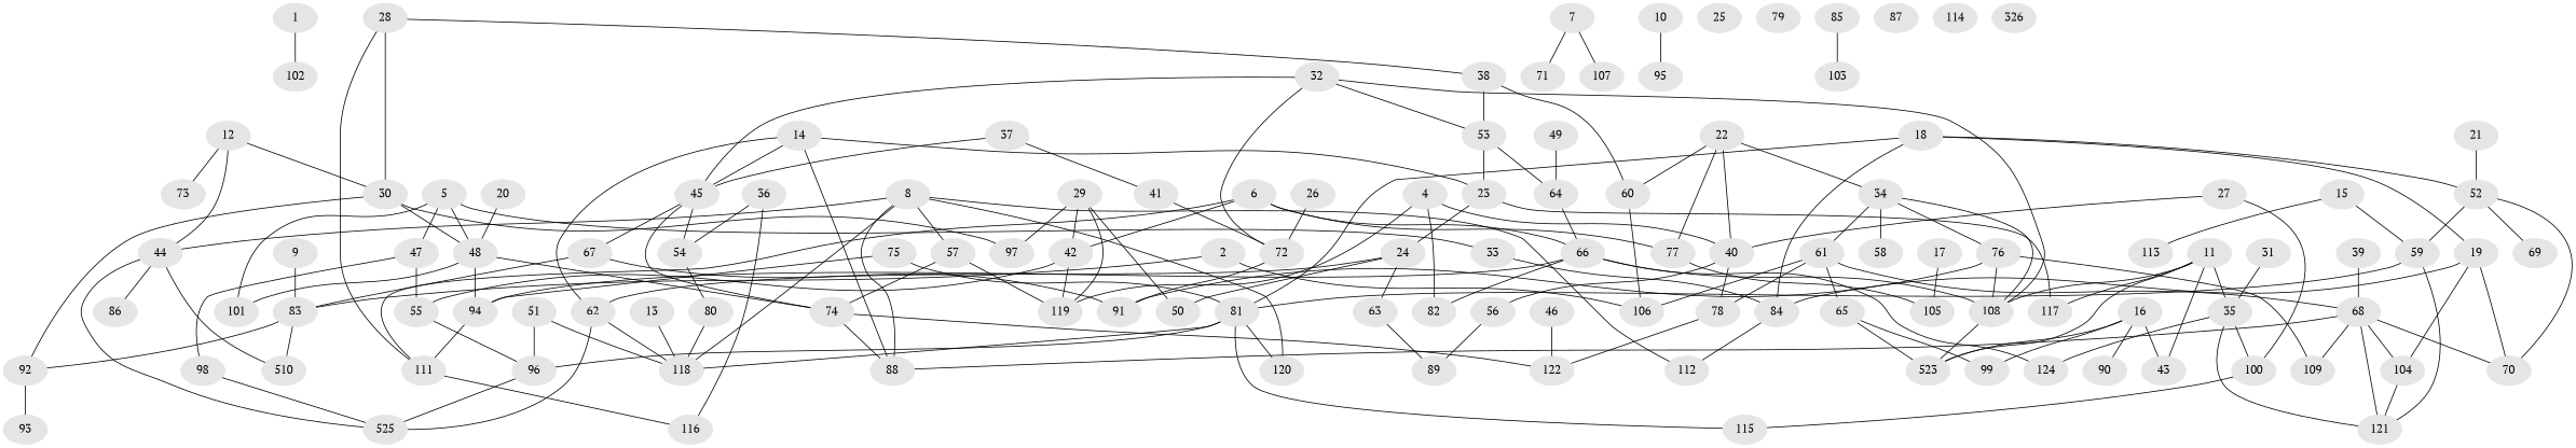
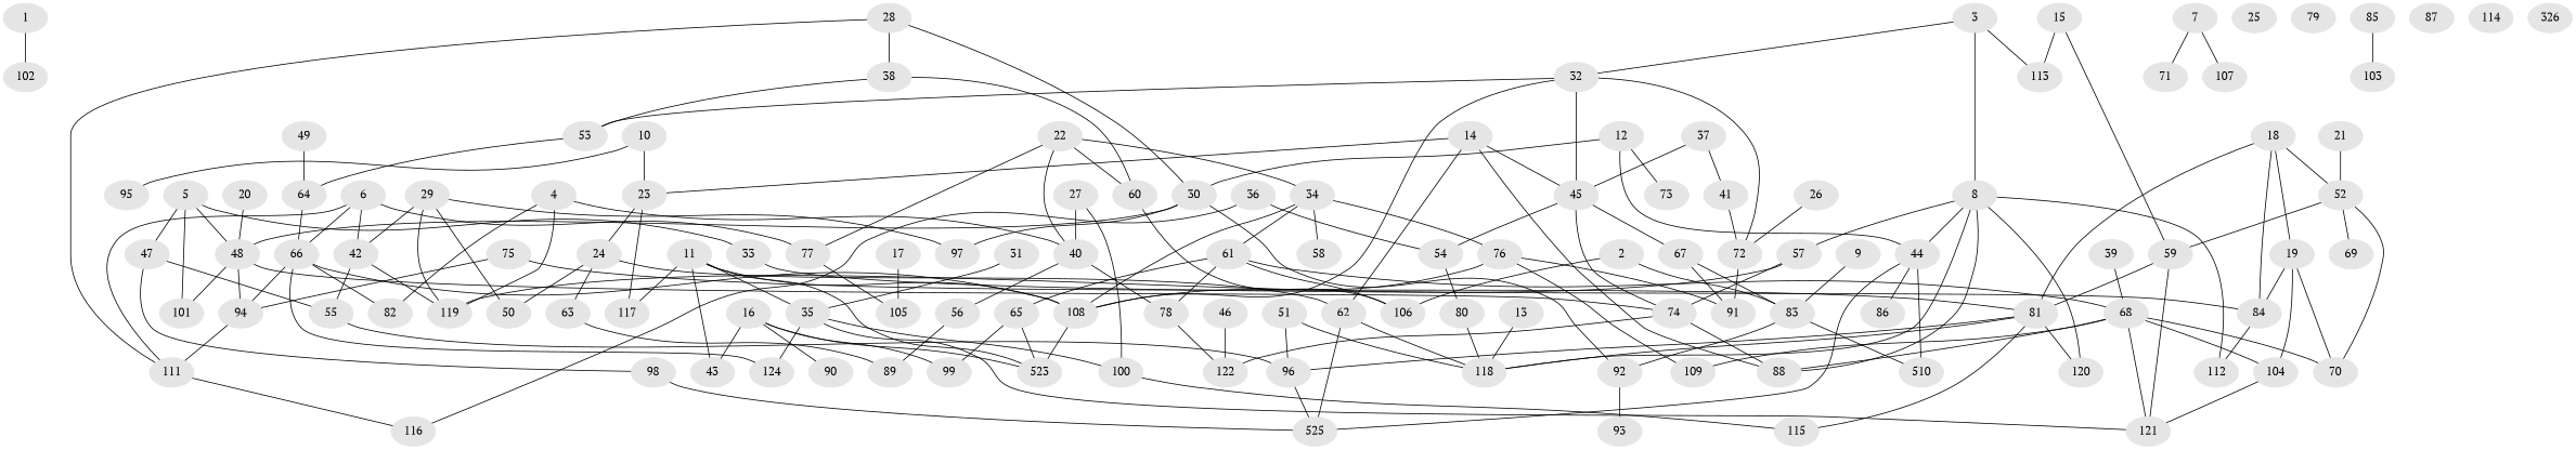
  graph {
    fontname="PT Serif"
    node [color=gray90 fontname="PT Serif" style=filled]
    edge [fontname="PT Serif"]
    1
    102
    2
    83
    106
    92
    n7 [label=510]
+   3
    8
    32
    113
    44
    57
    88
    112
    118
    120
    108
    45
    72
    53
    4
    40
    82
    119
    56
    78
    5
    33
    47
    48
    101
    84
    55
    98
    74
    94
    6
    42
    66
    77
    111
    124
    105
    116
    7
    71
    107
    86
    n50 [label=525]
    9
    10
    23
    95
    117
    24
    11
    35
    43
    n60 [label=523]
    100
    121
    12
    30
    73
    97
    13
    14
    62
    54
    67
    15
    59
    81
    16
    90
    99
    17
    18
    19
    52
    70
    104
    69
    96
    115
    20
    21
    22
    34
    60
    58
    61
    76
    50
    63
    89
    25
    26
    91
    27
    28
    38
    29
    93
    31
    64
    68
    65
    109
    36
    80
    37
    41
    39
    122
    46
    49
    51
    75
    79
    85
    103
    87
    114
    n126 [label=326]
    1 -- 102
    2 -- 83
    2 -- 106
    83 -- 92
    83 -- n7
    92 -- 93
+   3 -- 8
+   3 -- 32
+   3 -- 113
    8 -- 44
    8 -- 57
    8 -- 88
    8 -- 112
    8 -- 118
    8 -- 120
    32 -- 108
    32 -- 45
    32 -- 72
    32 -- 53
    44 -- n7
    44 -- 86
    44 -- n50
    57 -- 119
    57 -- 74
    108 -- n60
    45 -- 74
    45 -- 54
    45 -- 67
    72 -- 91
    53 -- 64
    4 -- 40
    4 -- 82
    4 -- 119
    40 -- 56
    40 -- 78
    56 -- 89
    78 -- 122
    5 -- 33
    5 -- 47
    5 -- 48
    5 -- 101
    33 -- 84
    47 -- 55
    47 -- 98
    48 -- 101
    48 -- 74
    48 -- 94
    84 -- 112
    55 -- 96
    98 -- n50
    74 -- 88
    74 -- 122
    94 -- 111
    6 -- 42
    6 -- 66
    6 -- 77
    6 -- 111
    42 -- 119
    42 -- 55
    66 -- 108
    66 -- 82
    66 -- 94
    66 -- 124
    77 -- 105
    111 -- 116
    7 -- 71
    7 -- 107
    9 -- 83
-   53 -- 23
+   10 -- 23
    10 -- 95
    23 -- 117
    23 -- 24
    24 -- 62
    24 -- 50
    24 -- 63
    11 -- 108
    11 -- 117
    11 -- 35
    11 -- 43
    11 -- n60
    35 -- 124
    35 -- 100
    35 -- 121
    100 -- 115
    12 -- 44
    12 -- 30
    12 -- 73
    30 -- 92
    30 -- 48
    30 -- 97
    13 -- 118
    14 -- 88
    14 -- 45
    14 -- 23
    14 -- 62
    62 -- 118
    62 -- n50
    54 -- 80
    67 -- 83
    67 -- 91
    15 -- 113
    15 -- 59
    59 -- 121
    59 -- 81
    81 -- 118
    81 -- 120
    81 -- 96
    81 -- 115
    16 -- 43
    16 -- n60
    16 -- 90
    16 -- 99
    17 -- 105
    18 -- 84
    18 -- 81
    18 -- 19
    18 -- 52
    19 -- 84
    19 -- 70
    19 -- 104
    52 -- 59
    52 -- 70
    52 -- 69
    104 -- 121
    96 -- n50
    20 -- 48
    21 -- 52
    22 -- 40
    22 -- 77
    22 -- 34
    22 -- 60
    34 -- 108
    34 -- 58
    34 -- 61
    34 -- 76
    60 -- 106
    61 -- 106
    61 -- 78
    61 -- 68
    61 -- 65
    76 -- 108
    76 -- 91
    76 -- 109
    63 -- 89
    26 -- 72
    27 -- 40
    27 -- 100
    28 -- 111
    28 -- 30
    28 -- 38
    38 -- 53
    38 -- 60
    29 -- 119
    29 -- 42
    29 -- 97
    29 -- 50
    31 -- 35
    64 -- 66
    68 -- 88
    68 -- 121
    68 -- 70
    68 -- 104
    68 -- 109
    65 -- n60
    65 -- 99
    36 -- 116
    36 -- 54
    80 -- 118
    37 -- 45
    37 -- 41
    41 -- 72
    39 -- 68
    46 -- 122
    49 -- 64
    51 -- 118
    51 -- 96
    75 -- 94
    75 -- 81
    85 -- 103
  }
